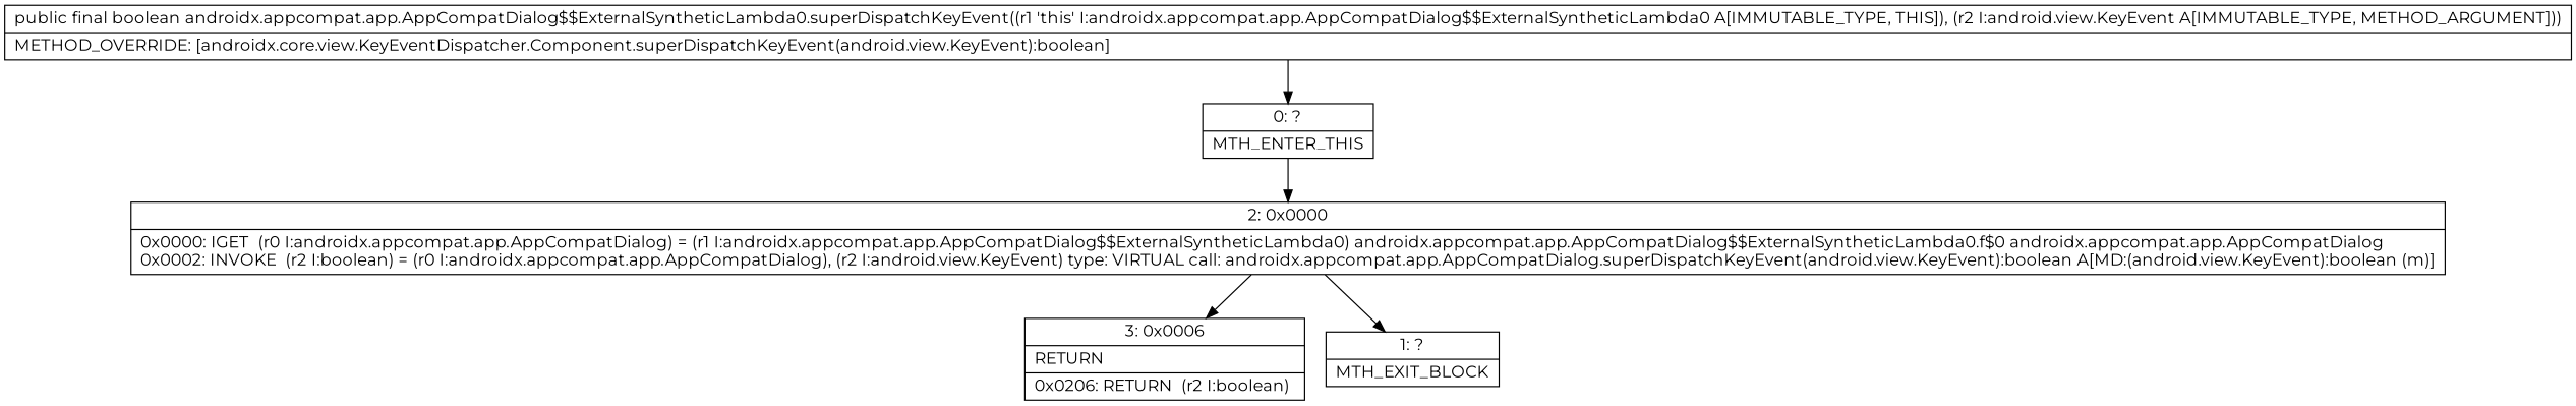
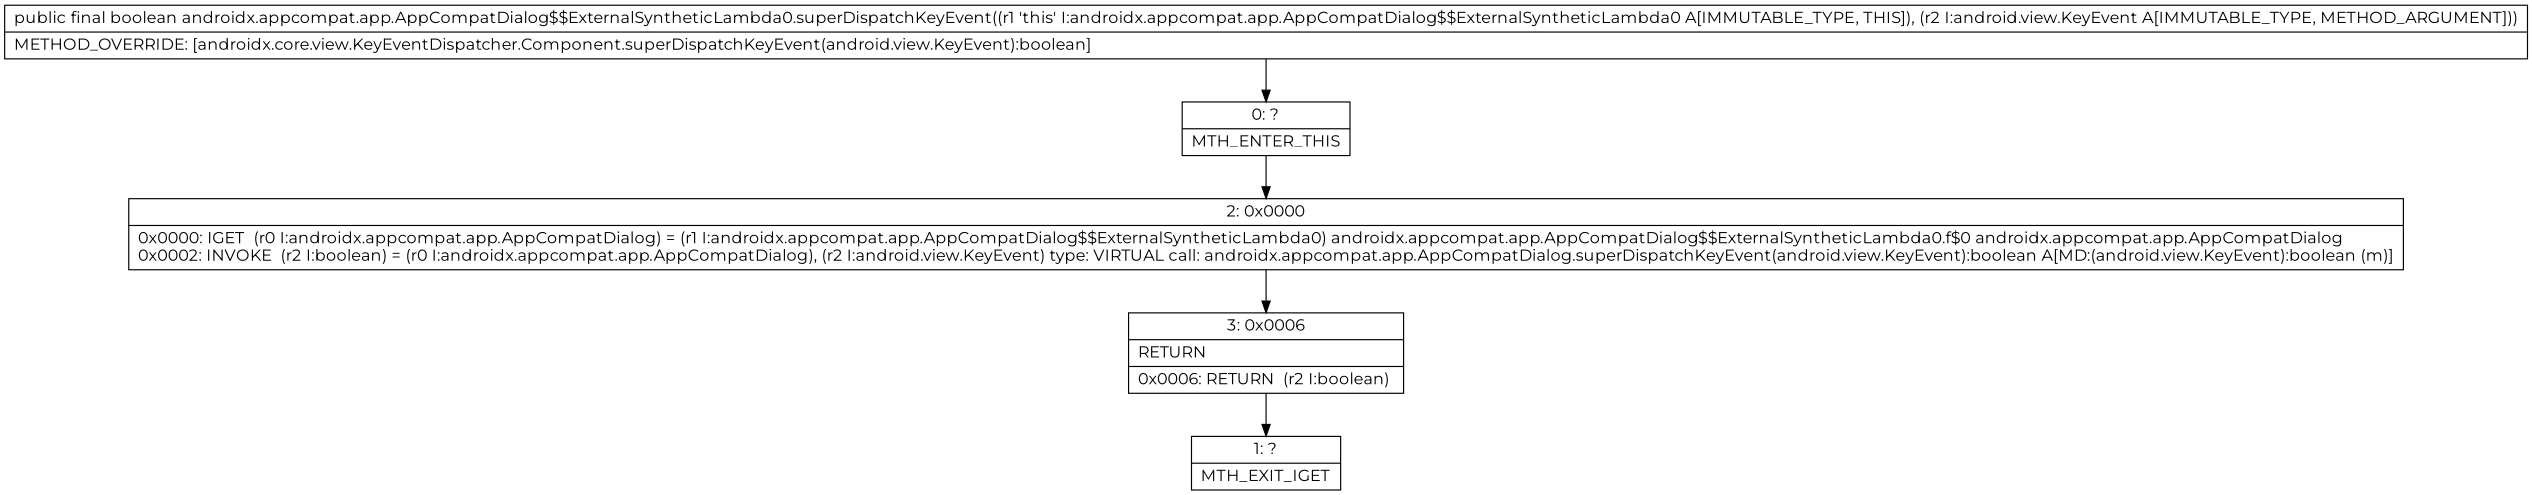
  digraph {
    fontname=Montserrat
    node [fontname=Montserrat shape=record]
    edge [fontname=Montserrat]
    n1 [label="{0\:\ ?|MTH_ENTER_THIS\l}"]
    n2 [label="{2\:\ 0x0000|0x0000: IGET  (r0 I:androidx.appcompat.app.AppCompatDialog) = (r1 I:androidx.appcompat.app.AppCompatDialog$$ExternalSyntheticLambda0) androidx.appcompat.app.AppCompatDialog$$ExternalSyntheticLambda0.f$0 androidx.appcompat.app.AppCompatDialog \l0x0002: INVOKE  (r2 I:boolean) = (r0 I:androidx.appcompat.app.AppCompatDialog), (r2 I:android.view.KeyEvent) type: VIRTUAL call: androidx.appcompat.app.AppCompatDialog.superDispatchKeyEvent(android.view.KeyEvent):boolean A[MD:(android.view.KeyEvent):boolean (m)]\l}"]
-   n3 [label="{3\:\ 0x0006|RETURN\l|0x0206: RETURN  (r2 I:boolean) \l}"]
-   n4 [label="{1\:\ ?|MTH_EXIT_BLOCK\l}"]
+   n3 [label="{3\:\ 0x0006|RETURN\l|0x0006: RETURN  (r2 I:boolean) \l}"]
+   n4 [label="{1\:\ ?|MTH_EXIT_IGET\l}"]
    n5 [label="{public final boolean androidx.appcompat.app.AppCompatDialog$$ExternalSyntheticLambda0.superDispatchKeyEvent((r1 'this' I:androidx.appcompat.app.AppCompatDialog$$ExternalSyntheticLambda0 A[IMMUTABLE_TYPE, THIS]), (r2 I:android.view.KeyEvent A[IMMUTABLE_TYPE, METHOD_ARGUMENT]))  | METHOD_OVERRIDE: [androidx.core.view.KeyEventDispatcher.Component.superDispatchKeyEvent(android.view.KeyEvent):boolean]\l}"]
    n1 -> n2
    n2 -> n3
-   n2 -> n4
+   n3 -> n4
    n5 -> n1
  }
